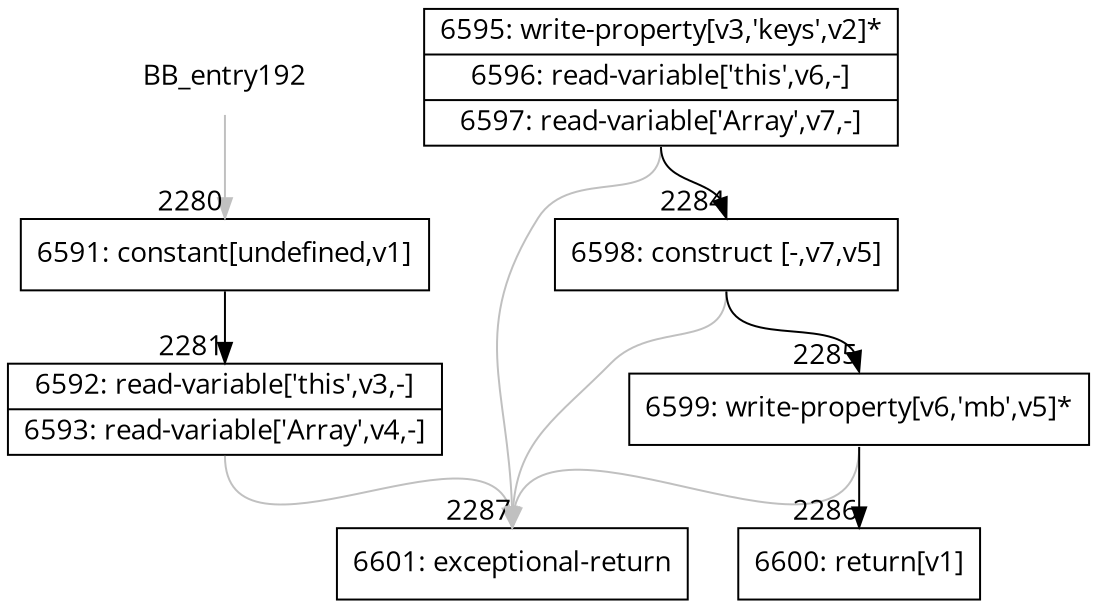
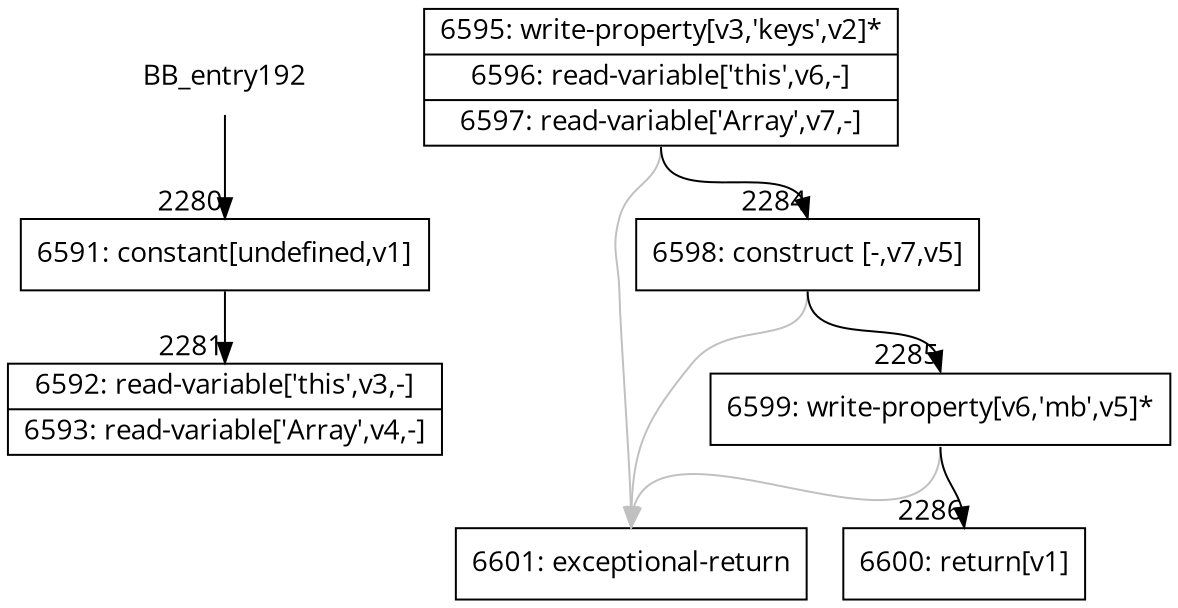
  digraph {
    fontname="Open Sans"
    rankdir=TD
    node [fontname="Open Sans" shape=record]
    edge [fontname="Open Sans" headport=n tailport=s]
    n1 [label=BB_entry192 shape=none]
    n2 [label="{6591: constant[undefined,v1]}"]
    n3 [label="{6592: read-variable['this',v3,-]|6593: read-variable['Array',v4,-]}"]
    n4 [label="{6601: exceptional-return}"]
    n5 [label="{6595: write-property[v3,'keys',v2]*|6596: read-variable['this',v6,-]|6597: read-variable['Array',v7,-]}"]
    n6 [label="{6598: construct [-,v7,v5]}"]
    n7 [label="{6599: write-property[v6,'mb',v5]*}"]
    n8 [label="{6600: return[v1]}"]
-   n1 -> n2 [headlabel="    2280" color=gray]
+   n1 -> n2 [headlabel="    2280"]
    n2 -> n3 [headlabel="      2281"]
-   n3 -> n4 [color=gray headlabel="      2287"]
    n5 -> n4 [color=gray]
    n5 -> n6 [headlabel="      2284"]
    n6 -> n4 [color=gray]
    n6 -> n7 [headlabel="      2285"]
    n7 -> n4 [color=gray]
    n7 -> n8 [headlabel="      2286"]
  }
